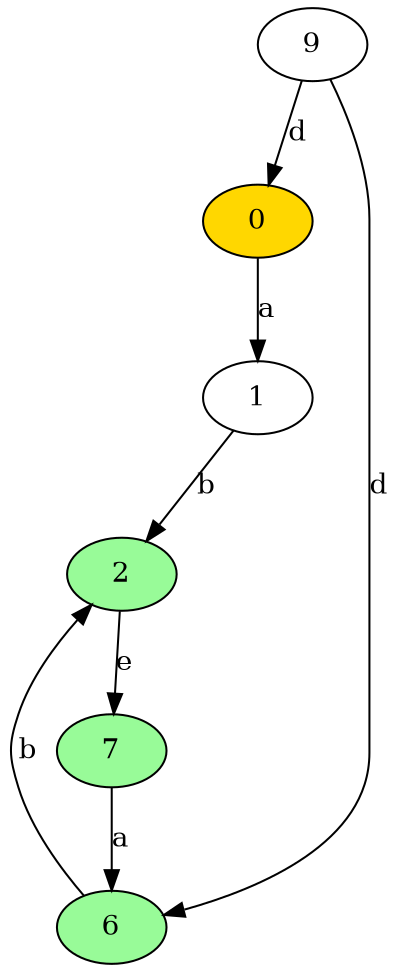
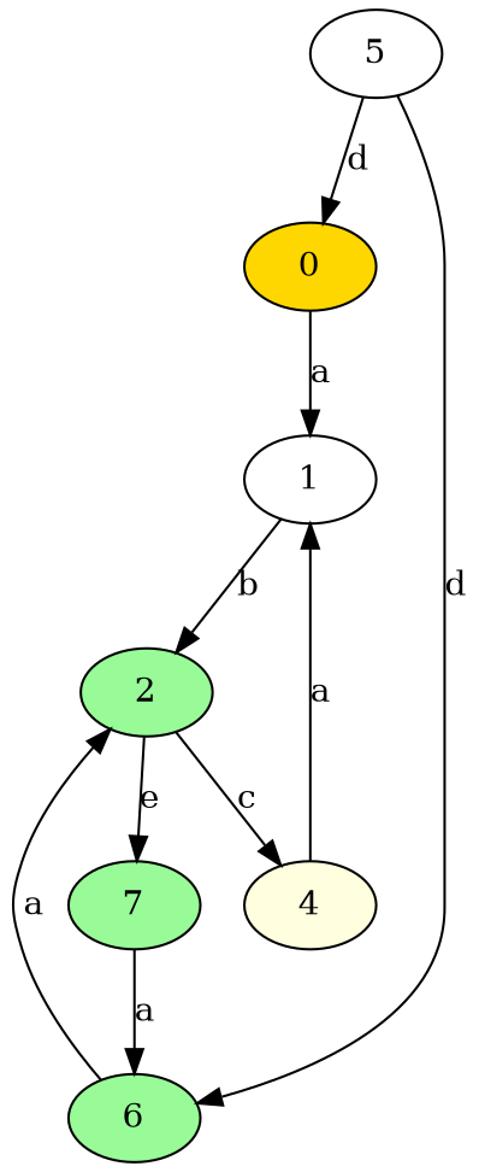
  strict digraph {
    node [fillcolor=palegreen style=filled]
    0 [fillcolor=gold]
    1 [fillcolor=white]
    2
-   5 [fillcolor=white label=9]
+   5 [fillcolor=white]
    6
+   4 [fillcolor=lightyellow]
    7
    0 -> 1 [label=a]
    1 -> 2 [label=b]
+   2 -> 4 [label=c]
    2 -> 7 [label=e]
    5 -> 0 [label=d]
    5 -> 6 [label=d]
-   6 -> 2 [label=b]
+   6 -> 2 [label=a]
+   4 -> 1 [label=a]
    7 -> 6 [label=a]
  }
